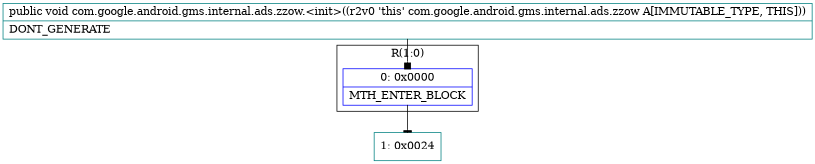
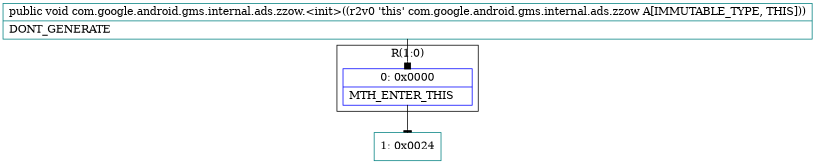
  digraph {
    node [color=teal shape=record]
-   n1 [color=blue label="{0\:\ 0x0000|MTH_ENTER_BLOCK\l}"]
+   n1 [color=blue label="{0\:\ 0x0000|MTH_ENTER_THIS\l}"]
    n2 [label="{1\:\ 0x0024}"]
    n3 [label="{public void com.google.android.gms.internal.ads.zzow.\<init\>((r2v0 'this' com.google.android.gms.internal.ads.zzow A[IMMUTABLE_TYPE, THIS]))  | DONT_GENERATE\l}"]
    subgraph cluster_1 {
      label="R(1:0)"
      n1
    }
    n1 -> n2 [arrowhead=tee]
    n3 -> n1 [arrowhead=box]
  }
